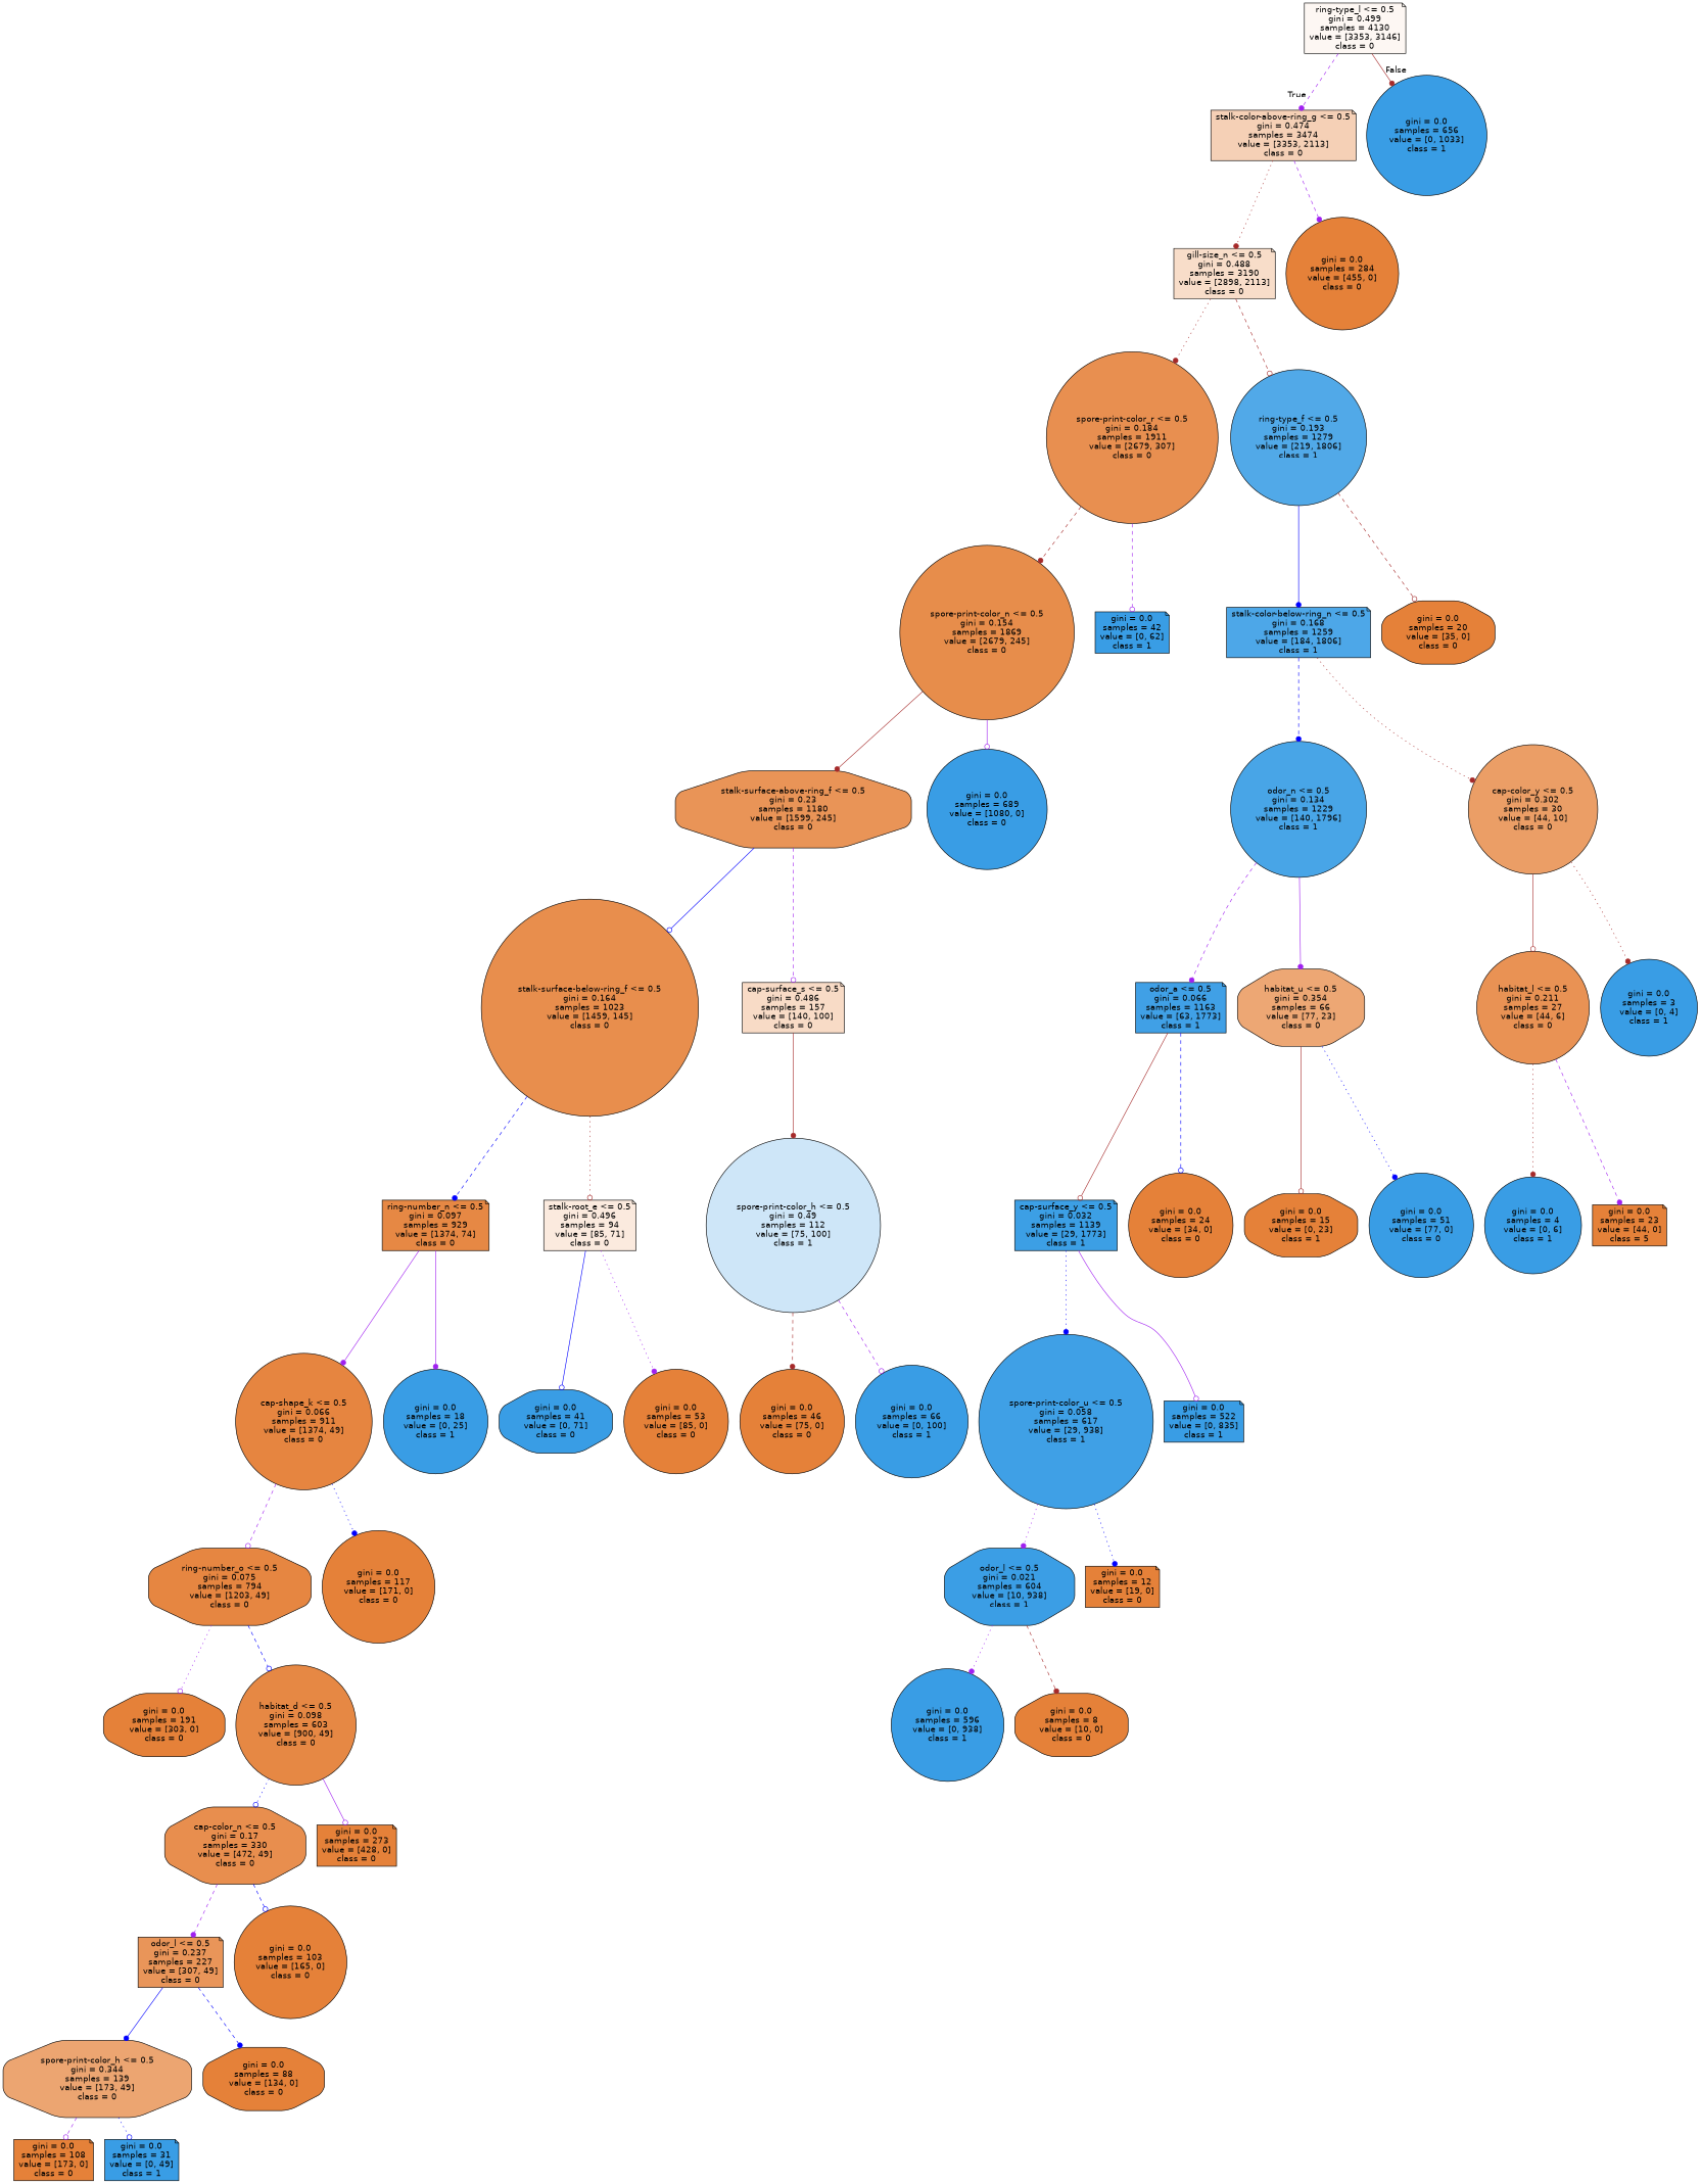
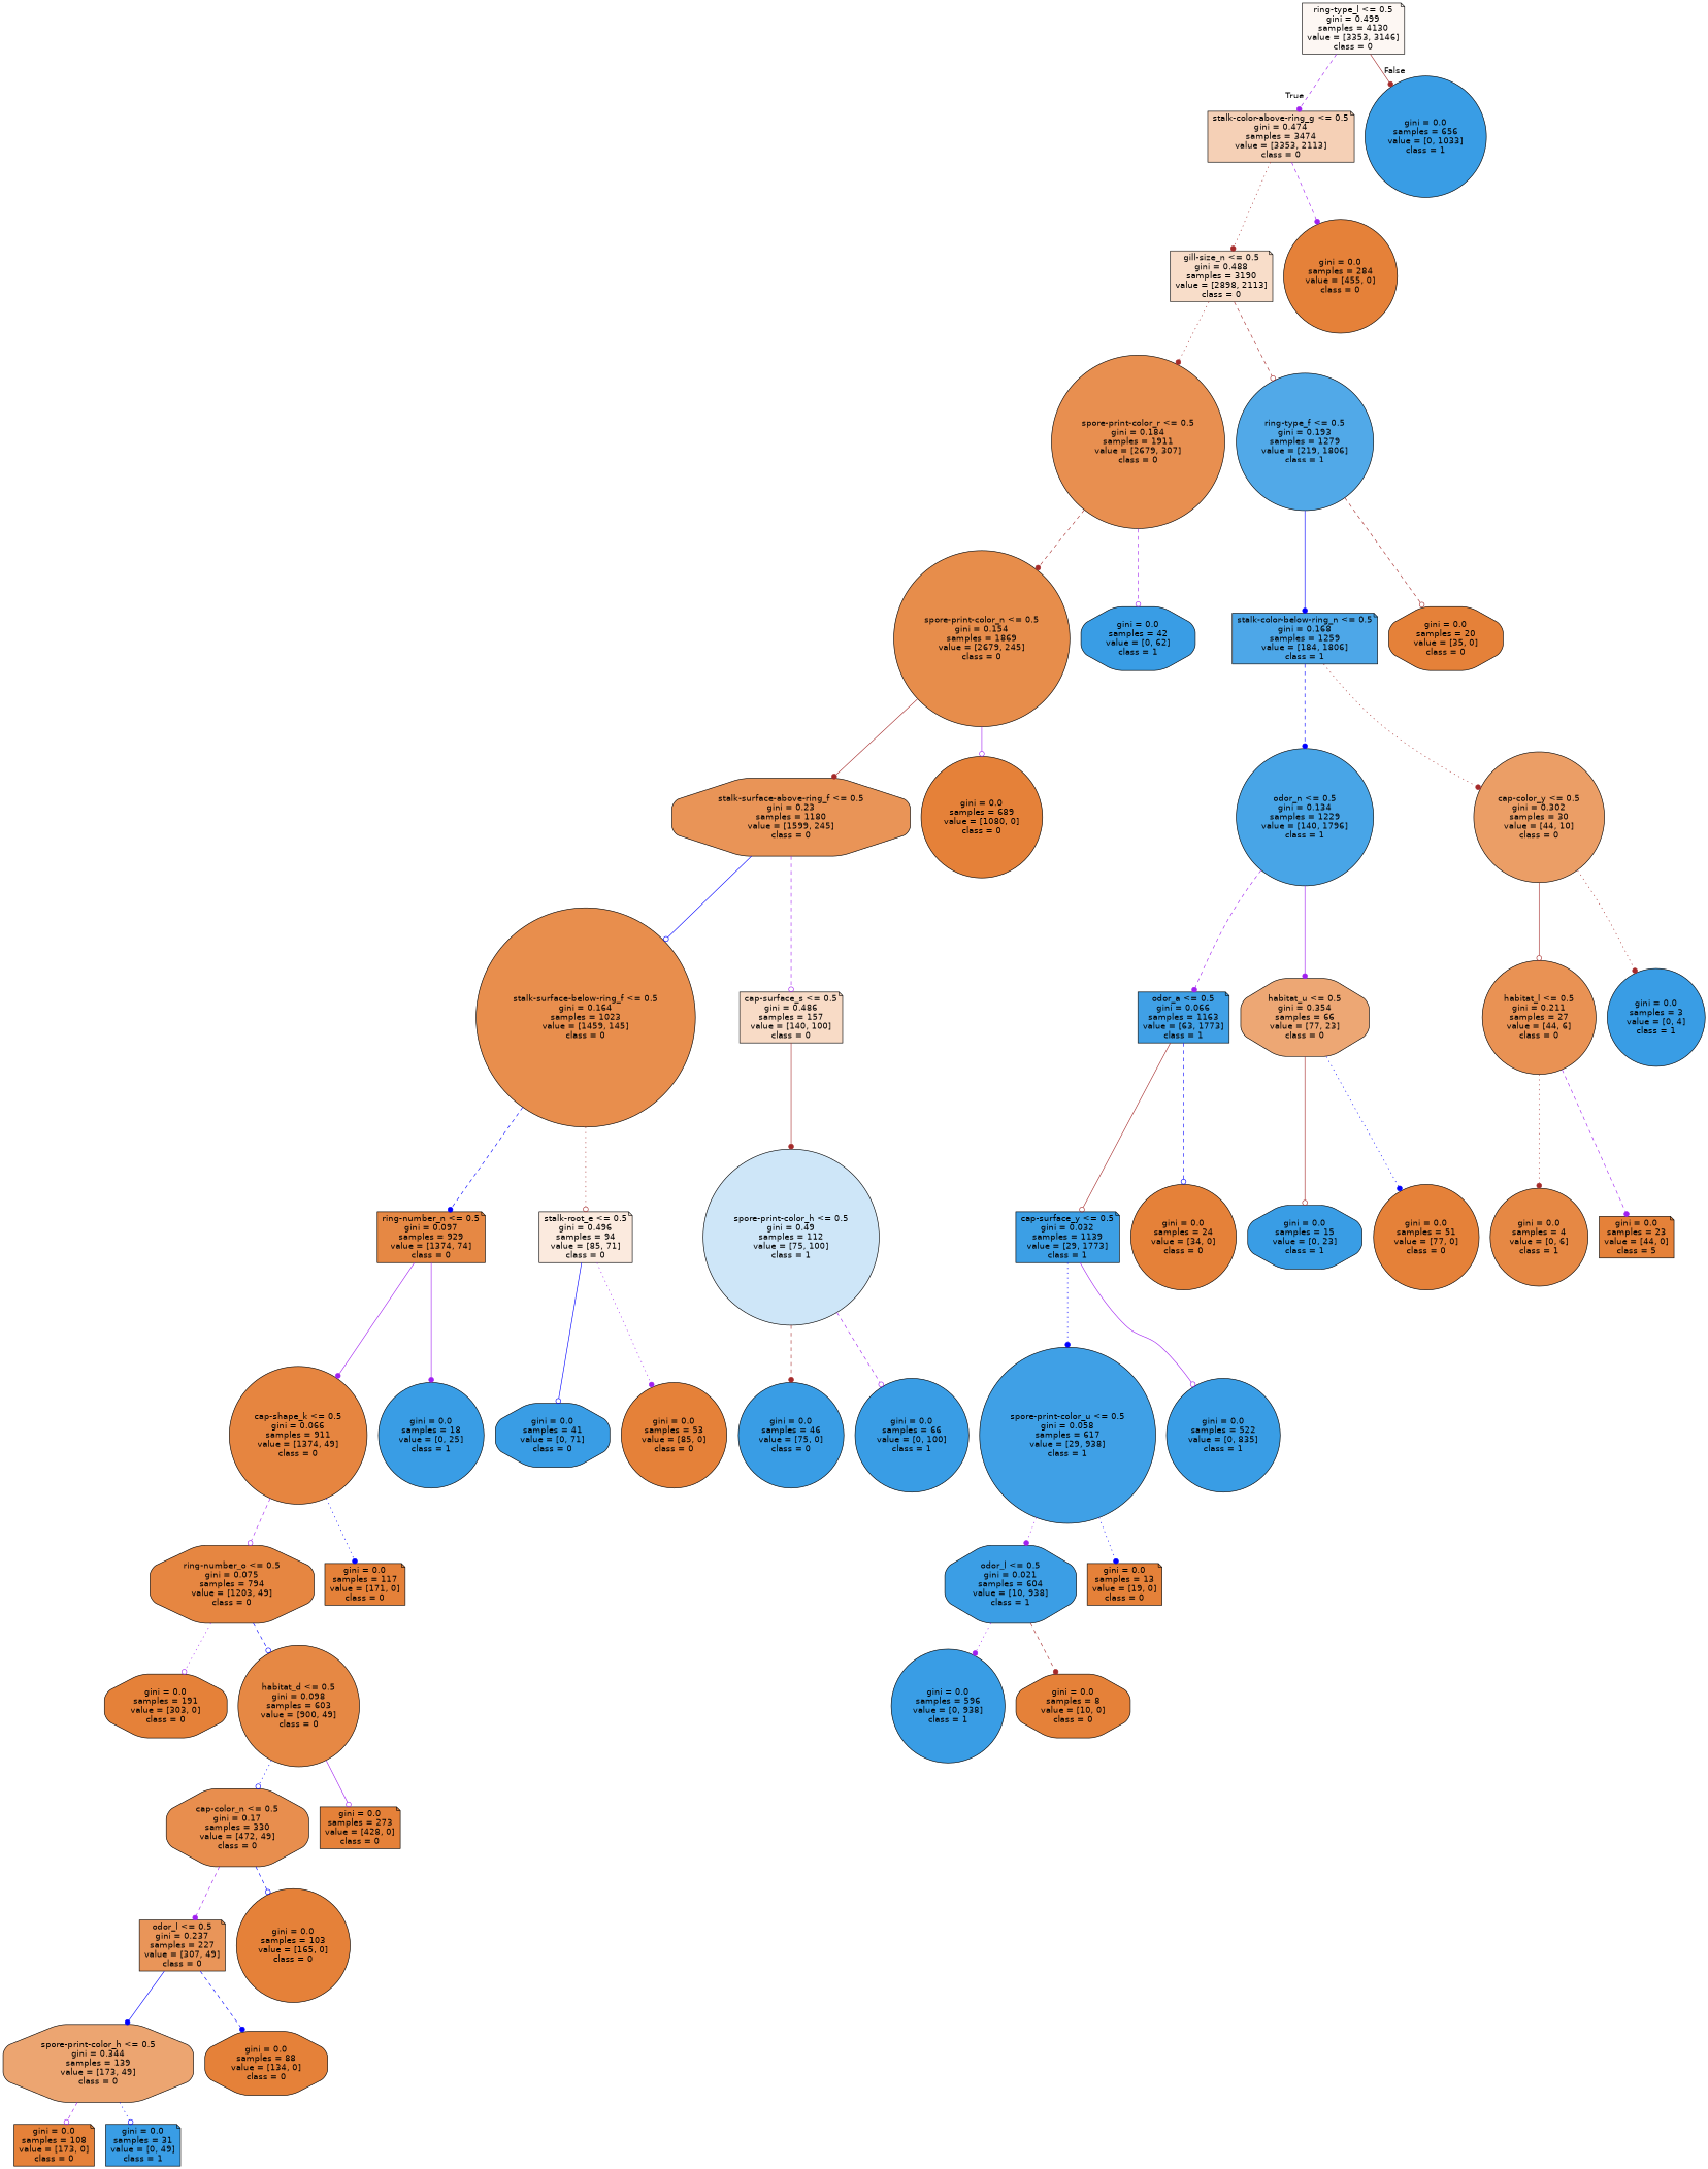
  digraph {
    node [color=black fillcolor="#e58139" fontname=helvetica shape=circle style="filled, rounded"]
    edge [arrowhead=dot color=purple fontname=helvetica style=dashed]
    n1 [fillcolor="#fdf7f3" label="ring-type_l <= 0.5\ngini = 0.499\nsamples = 4130\nvalue = [3353, 3146]\nclass = 0" shape=note]
    n2 [fillcolor="#f5d0b6" label="stalk-color-above-ring_g <= 0.5\ngini = 0.474\nsamples = 3474\nvalue = [3353, 2113]\nclass = 0" shape=note]
    n3 [fillcolor="#399de5" label="gini = 0.0\nsamples = 656\nvalue = [0, 1033]\nclass = 1"]
    n4 [fillcolor="#f8ddc9" label="gill-size_n <= 0.5\ngini = 0.488\nsamples = 3190\nvalue = [2898, 2113]\nclass = 0" shape=note]
    n5 [label="gini = 0.0\nsamples = 284\nvalue = [455, 0]\nclass = 0"]
    n6 [fillcolor="#e88f50" label="spore-print-color_r <= 0.5\ngini = 0.184\nsamples = 1911\nvalue = [2679, 307]\nclass = 0"]
    n7 [fillcolor="#51a9e8" label="ring-type_f <= 0.5\ngini = 0.193\nsamples = 1279\nvalue = [219, 1806]\nclass = 1"]
    n8 [fillcolor="#e78d4b" label="spore-print-color_n <= 0.5\ngini = 0.154\nsamples = 1869\nvalue = [2679, 245]\nclass = 0"]
-   n9 [fillcolor="#399de5" label="gini = 0.0\nsamples = 42\nvalue = [0, 62]\nclass = 1" shape=note]
+   n9 [fillcolor="#399de5" label="gini = 0.0\nsamples = 42\nvalue = [0, 62]\nclass = 1" shape=octagon]
    n10 [fillcolor="#4da7e8" label="stalk-color-below-ring_n <= 0.5\ngini = 0.168\nsamples = 1259\nvalue = [184, 1806]\nclass = 1" shape=note]
    n11 [label="gini = 0.0\nsamples = 20\nvalue = [35, 0]\nclass = 0" shape=octagon]
    n12 [fillcolor="#e99457" label="stalk-surface-above-ring_f <= 0.5\ngini = 0.23\nsamples = 1180\nvalue = [1599, 245]\nclass = 0" shape=octagon]
-   n13 [fillcolor="#399de5" label="gini = 0.0\nsamples = 689\nvalue = [1080, 0]\nclass = 0"]
+   n13 [label="gini = 0.0\nsamples = 689\nvalue = [1080, 0]\nclass = 0"]
    n14 [fillcolor="#e88e4d" label="stalk-surface-below-ring_f <= 0.5\ngini = 0.164\nsamples = 1023\nvalue = [1459, 145]\nclass = 0"]
    n15 [fillcolor="#f8dbc6" label="cap-surface_s <= 0.5\ngini = 0.486\nsamples = 157\nvalue = [140, 100]\nclass = 0" shape=note]
    n16 [fillcolor="#e68844" label="ring-number_n <= 0.5\ngini = 0.097\nsamples = 929\nvalue = [1374, 74]\nclass = 0" shape=note]
    n17 [fillcolor="#fbeade" label="stalk-root_e <= 0.5\ngini = 0.496\nsamples = 94\nvalue = [85, 71]\nclass = 0" shape=note]
    n18 [fillcolor="#cee6f8" label="spore-print-color_h <= 0.5\ngini = 0.49\nsamples = 112\nvalue = [75, 100]\nclass = 1"]
    n19 [fillcolor="#e68540" label="cap-shape_k <= 0.5\ngini = 0.066\nsamples = 911\nvalue = [1374, 49]\nclass = 0"]
    n20 [fillcolor="#399de5" label="gini = 0.0\nsamples = 18\nvalue = [0, 25]\nclass = 1"]
    n21 [fillcolor="#399de5" label="gini = 0.0\nsamples = 41\nvalue = [0, 71]\nclass = 0" shape=octagon]
    n22 [label="gini = 0.0\nsamples = 53\nvalue = [85, 0]\nclass = 0"]
    n23 [fillcolor="#e68641" label="ring-number_o <= 0.5\ngini = 0.075\nsamples = 794\nvalue = [1203, 49]\nclass = 0" shape=octagon]
-   n24 [label="gini = 0.0\nsamples = 117\nvalue = [171, 0]\nclass = 0"]
+   n24 [label="gini = 0.0\nsamples = 117\nvalue = [171, 0]\nclass = 0" shape=note]
    n25 [label="gini = 0.0\nsamples = 191\nvalue = [303, 0]\nclass = 0" shape=octagon]
    n26 [fillcolor="#e68844" label="habitat_d <= 0.5\ngini = 0.098\nsamples = 603\nvalue = [900, 49]\nclass = 0"]
    n27 [fillcolor="#e88e4e" label="cap-color_n <= 0.5\ngini = 0.17\nsamples = 330\nvalue = [472, 49]\nclass = 0" shape=octagon]
    n28 [label="gini = 0.0\nsamples = 273\nvalue = [428, 0]\nclass = 0" shape=note]
    n29 [fillcolor="#e99559" label="odor_l <= 0.5\ngini = 0.237\nsamples = 227\nvalue = [307, 49]\nclass = 0" shape=note]
    n30 [label="gini = 0.0\nsamples = 103\nvalue = [165, 0]\nclass = 0"]
    n31 [fillcolor="#eca571" label="spore-print-color_h <= 0.5\ngini = 0.344\nsamples = 139\nvalue = [173, 49]\nclass = 0" shape=octagon]
    n32 [label="gini = 0.0\nsamples = 88\nvalue = [134, 0]\nclass = 0" shape=octagon]
    n33 [label="gini = 0.0\nsamples = 108\nvalue = [173, 0]\nclass = 0" shape=note]
    n34 [fillcolor="#399de5" label="gini = 0.0\nsamples = 31\nvalue = [0, 49]\nclass = 1" shape=note]
-   n35 [label="gini = 0.0\nsamples = 46\nvalue = [75, 0]\nclass = 0"]
+   n35 [fillcolor="#399de5" label="gini = 0.0\nsamples = 46\nvalue = [75, 0]\nclass = 0"]
    n36 [fillcolor="#399de5" label="gini = 0.0\nsamples = 66\nvalue = [0, 100]\nclass = 1"]
    n37 [fillcolor="#48a5e7" label="odor_n <= 0.5\ngini = 0.134\nsamples = 1229\nvalue = [140, 1796]\nclass = 1"]
    n38 [fillcolor="#eb9e66" label="cap-color_y <= 0.5\ngini = 0.302\nsamples = 30\nvalue = [44, 10]\nclass = 0"]
    n39 [fillcolor="#40a0e6" label="odor_a <= 0.5\ngini = 0.066\nsamples = 1163\nvalue = [63, 1773]\nclass = 1" shape=note]
    n40 [fillcolor="#eda774" label="habitat_u <= 0.5\ngini = 0.354\nsamples = 66\nvalue = [77, 23]\nclass = 0" shape=octagon]
    n41 [fillcolor="#e99254" label="habitat_l <= 0.5\ngini = 0.211\nsamples = 27\nvalue = [44, 6]\nclass = 0"]
    n42 [fillcolor="#399de5" label="gini = 0.0\nsamples = 3\nvalue = [0, 4]\nclass = 1"]
    n43 [fillcolor="#3c9fe5" label="cap-surface_y <= 0.5\ngini = 0.032\nsamples = 1139\nvalue = [29, 1773]\nclass = 1" shape=note]
    n44 [label="gini = 0.0\nsamples = 24\nvalue = [34, 0]\nclass = 0"]
-   n45 [label="gini = 0.0\nsamples = 15\nvalue = [0, 23]\nclass = 1" shape=octagon]
-   n46 [fillcolor="#399de5" label="gini = 0.0\nsamples = 51\nvalue = [77, 0]\nclass = 0"]
+   n45 [fillcolor="#399de5" label="gini = 0.0\nsamples = 15\nvalue = [0, 23]\nclass = 1" shape=octagon]
+   n46 [label="gini = 0.0\nsamples = 51\nvalue = [77, 0]\nclass = 0"]
    n47 [fillcolor="#3fa0e6" label="spore-print-color_u <= 0.5\ngini = 0.058\nsamples = 617\nvalue = [29, 938]\nclass = 1"]
-   n48 [fillcolor="#399de5" label="gini = 0.0\nsamples = 522\nvalue = [0, 835]\nclass = 1" shape=note]
+   n48 [fillcolor="#399de5" label="gini = 0.0\nsamples = 522\nvalue = [0, 835]\nclass = 1"]
    n49 [fillcolor="#3b9ee5" label="odor_l <= 0.5\ngini = 0.021\nsamples = 604\nvalue = [10, 938]\nclass = 1" shape=octagon]
-   n50 [label="gini = 0.0\nsamples = 12\nvalue = [19, 0]\nclass = 0" shape=note]
+   n50 [label="gini = 0.0\nsamples = 13\nvalue = [19, 0]\nclass = 0" shape=note]
    n51 [fillcolor="#399de5" label="gini = 0.0\nsamples = 596\nvalue = [0, 938]\nclass = 1"]
    n52 [label="gini = 0.0\nsamples = 8\nvalue = [10, 0]\nclass = 0" shape=octagon]
-   n53 [fillcolor="#399de5" label="gini = 0.0\nsamples = 4\nvalue = [0, 6]\nclass = 1"]
+   n53 [fillcolor="#e68844" label="gini = 0.0\nsamples = 4\nvalue = [0, 6]\nclass = 1"]
    n54 [label="gini = 0.0\nsamples = 23\nvalue = [44, 0]\nclass = 5" shape=note]
    n1 -> n2 [headlabel=True labelangle=45 labeldistance=2.5]
    n1 -> n3 [color=brown headlabel=False labelangle=-45 labeldistance=2.5 style=solid]
    n2 -> n4 [color=brown style=dotted]
    n2 -> n5
    n4 -> n6 [color=brown style=dotted]
    n4 -> n7 [arrowhead=odot color=brown]
    n6 -> n8 [color=brown]
    n6 -> n9 [arrowhead=odot]
    n7 -> n10 [color=blue style=solid]
    n7 -> n11 [arrowhead=odot color=brown]
    n8 -> n12 [color=brown style=solid]
    n8 -> n13 [arrowhead=odot style=solid]
    n10 -> n37 [color=blue]
    n10 -> n38 [color=brown style=dotted]
    n12 -> n14 [arrowhead=odot color=blue style=solid]
    n12 -> n15 [arrowhead=odot]
    n14 -> n16 [color=blue]
    n14 -> n17 [arrowhead=odot color=brown style=dotted]
    n15 -> n18 [color=brown style=solid]
    n16 -> n19 [style=solid]
    n16 -> n20 [style=solid]
    n17 -> n21 [arrowhead=odot color=blue style=solid]
    n17 -> n22 [style=dotted]
    n18 -> n35 [color=brown]
    n18 -> n36 [arrowhead=odot]
    n19 -> n23 [arrowhead=odot]
    n19 -> n24 [color=blue style=dotted]
    n23 -> n25 [arrowhead=odot style=dotted]
    n23 -> n26 [arrowhead=odot color=blue]
    n26 -> n27 [arrowhead=odot color=blue style=dotted]
    n26 -> n28 [arrowhead=odot style=solid]
    n27 -> n29
    n27 -> n30 [arrowhead=odot color=blue]
    n29 -> n31 [color=blue style=solid]
    n29 -> n32 [color=blue]
    n31 -> n33 [arrowhead=odot]
    n31 -> n34 [arrowhead=odot color=blue style=dotted]
    n37 -> n39
    n37 -> n40 [style=solid]
    n38 -> n41 [arrowhead=odot color=brown style=solid]
    n38 -> n42 [color=brown style=dotted]
    n39 -> n43 [arrowhead=odot color=brown style=solid]
    n39 -> n44 [arrowhead=odot color=blue]
    n40 -> n45 [arrowhead=odot color=brown style=solid]
    n40 -> n46 [color=blue style=dotted]
    n41 -> n53 [color=brown style=dotted]
    n41 -> n54
    n43 -> n47 [color=blue style=dotted]
    n43 -> n48 [arrowhead=odot style=solid]
    n47 -> n49 [style=dotted]
    n47 -> n50 [color=blue style=dotted]
    n49 -> n51 [style=dotted]
    n49 -> n52 [color=brown]
  }
